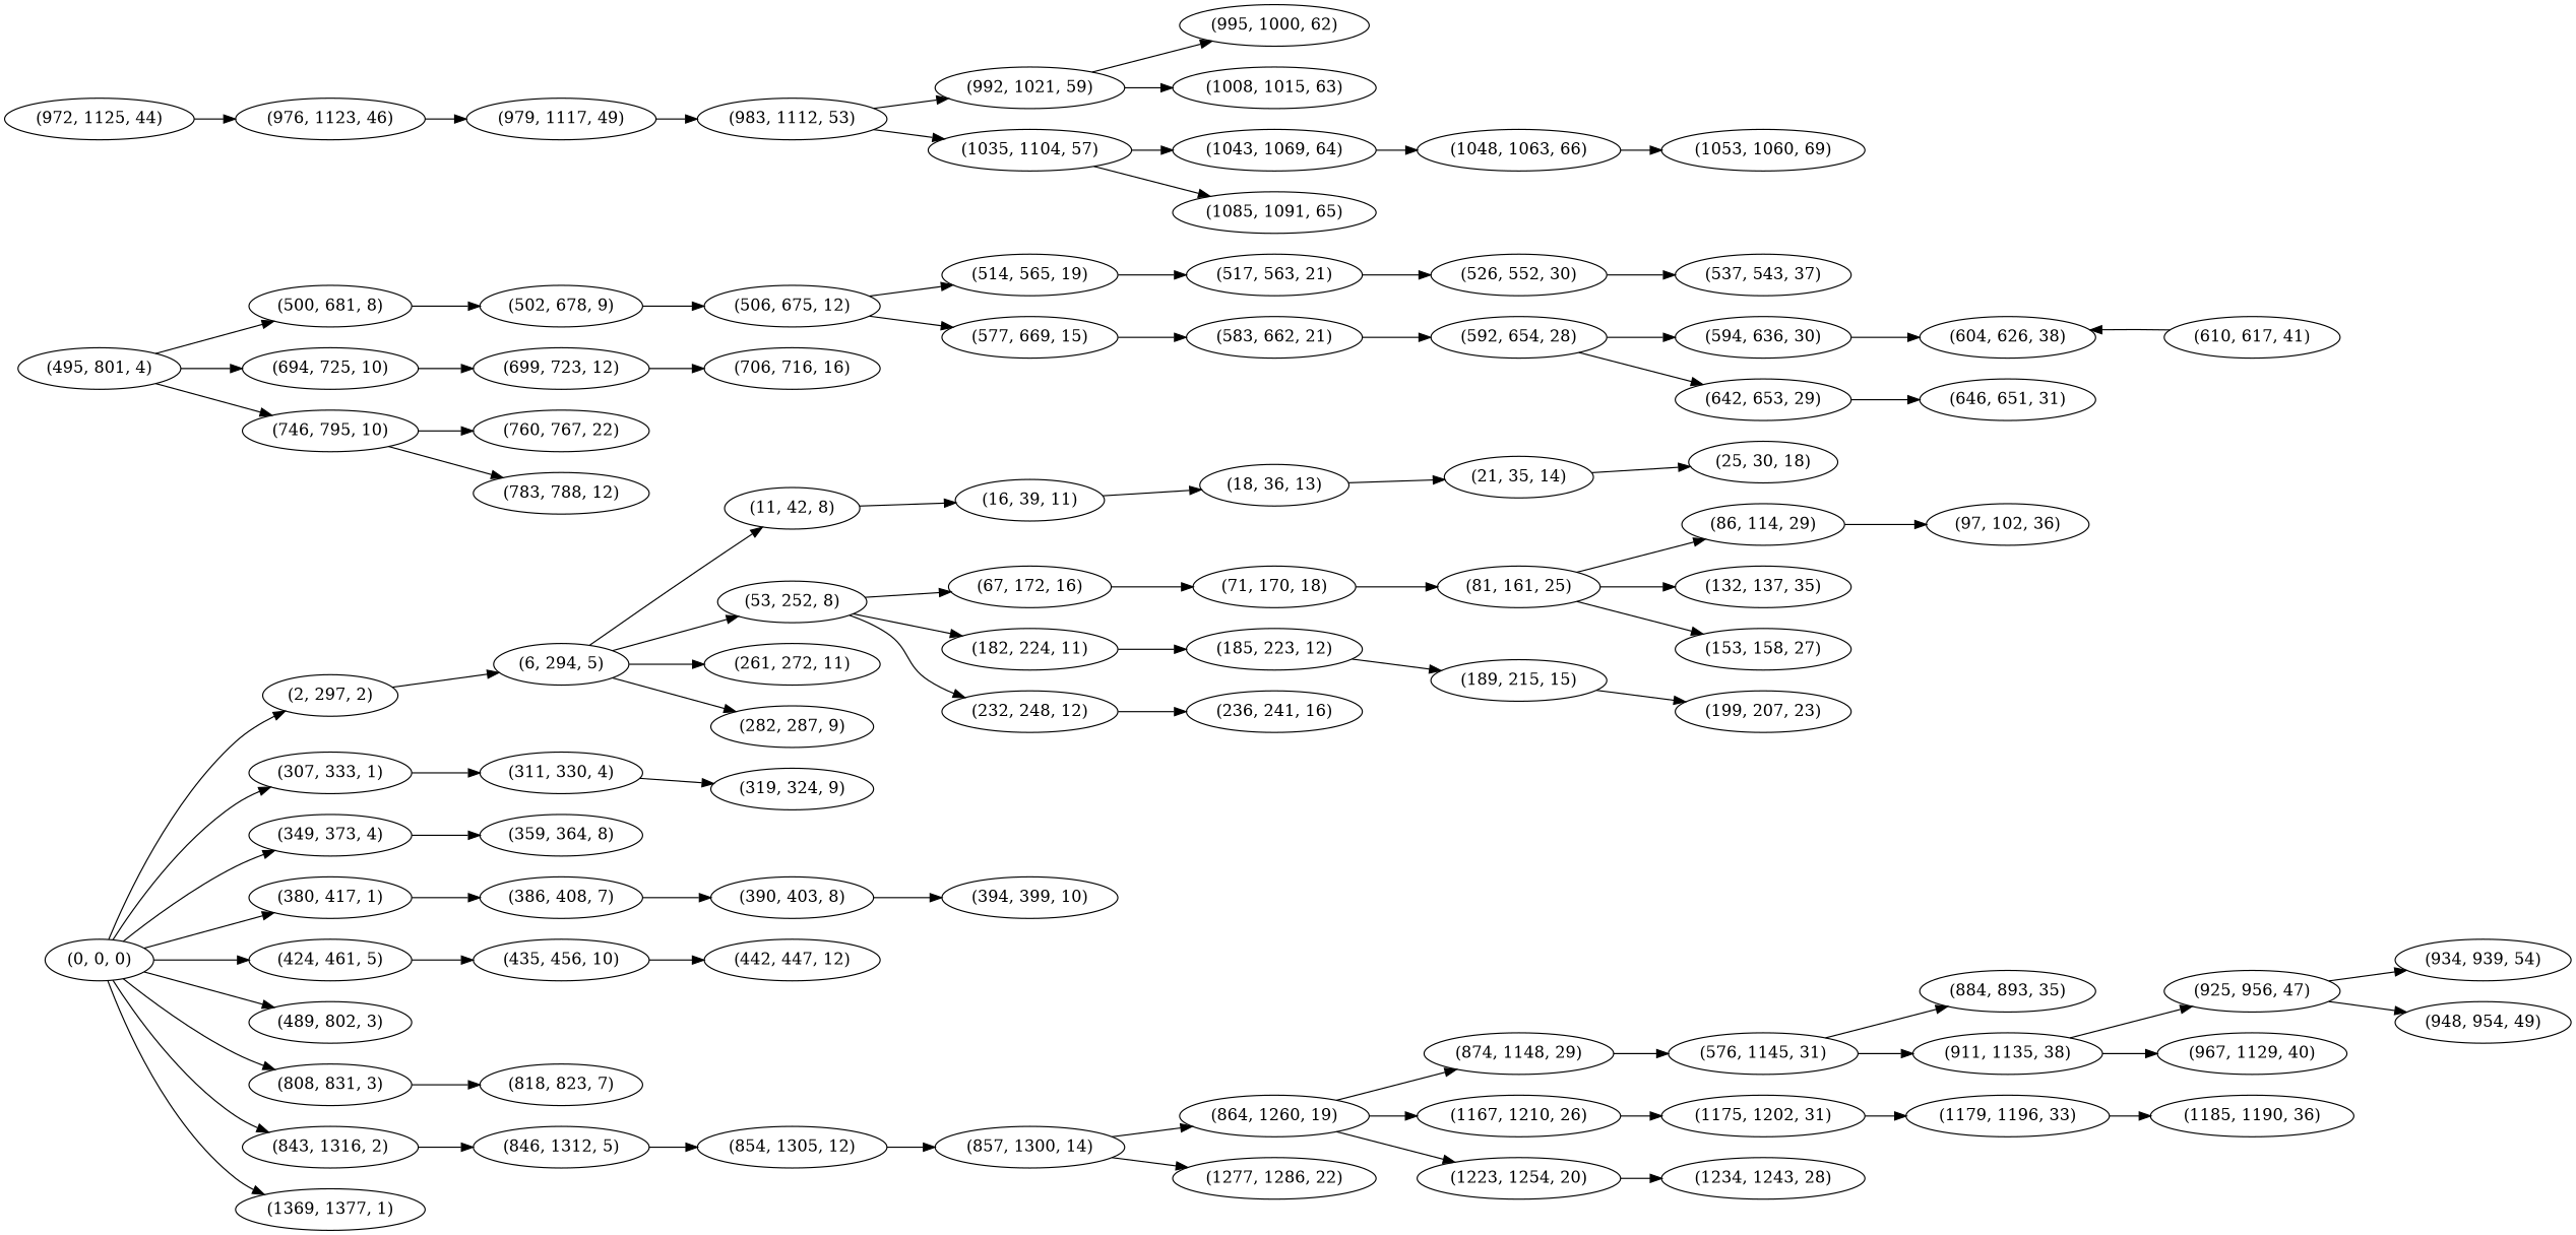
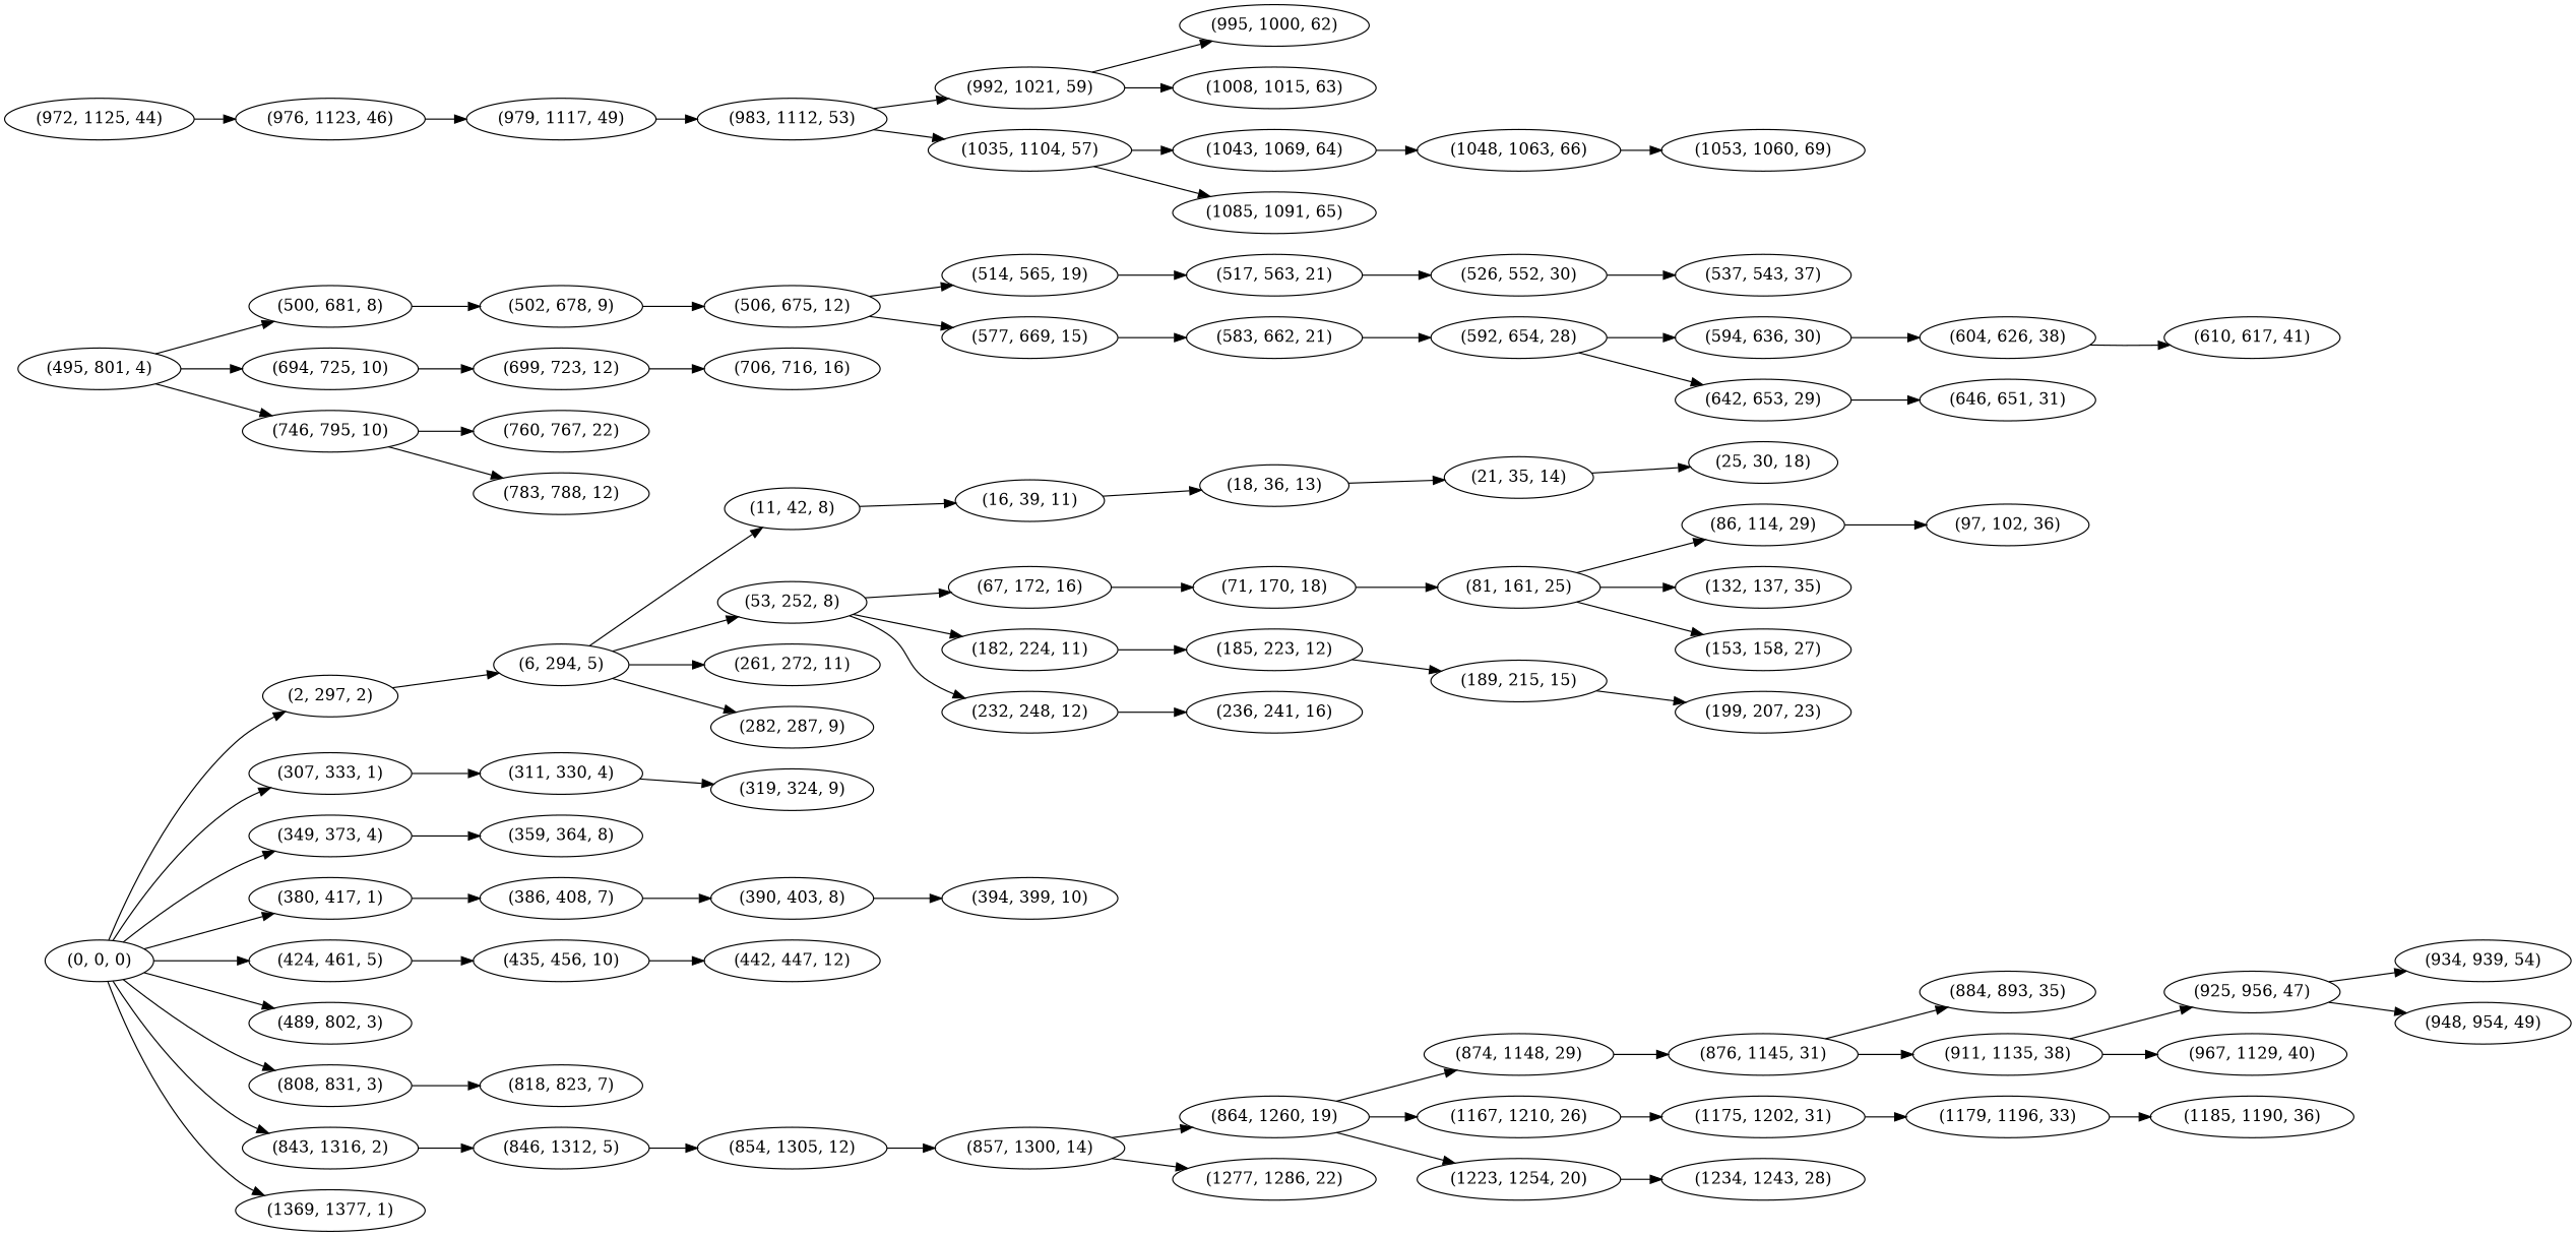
  digraph {
    rankdir=LR
    "(0, 0, 0)"
    "(2, 297, 2)"
    "(307, 333, 1)"
    "(349, 373, 4)"
    "(380, 417, 1)"
    "(424, 461, 5)"
    "(489, 802, 3)"
    "(808, 831, 3)"
    "(843, 1316, 2)"
    "(1369, 1377, 1)"
    "(6, 294, 5)"
    "(311, 330, 4)"
    "(359, 364, 8)"
    "(386, 408, 7)"
    "(435, 456, 10)"
    "(818, 823, 7)"
    "(846, 1312, 5)"
    "(11, 42, 8)"
    "(53, 252, 8)"
    "(261, 272, 11)"
    "(282, 287, 9)"
    "(16, 39, 11)"
    "(67, 172, 16)"
    "(182, 224, 11)"
    "(232, 248, 12)"
    "(18, 36, 13)"
    "(21, 35, 14)"
    "(25, 30, 18)"
    "(71, 170, 18)"
    "(185, 223, 12)"
    "(236, 241, 16)"
    "(81, 161, 25)"
    "(86, 114, 29)"
    "(132, 137, 35)"
    "(153, 158, 27)"
    "(97, 102, 36)"
    "(189, 215, 15)"
    "(199, 207, 23)"
    "(319, 324, 9)"
    "(390, 403, 8)"
    "(394, 399, 10)"
    "(442, 447, 12)"
    "(495, 801, 4)"
    "(500, 681, 8)"
    "(694, 725, 10)"
    "(746, 795, 10)"
    "(502, 678, 9)"
    "(699, 723, 12)"
    "(760, 767, 22)"
    "(783, 788, 12)"
    "(506, 675, 12)"
    "(514, 565, 19)"
    "(577, 669, 15)"
    "(517, 563, 21)"
    "(583, 662, 21)"
    "(526, 552, 30)"
    "(537, 543, 37)"
    "(592, 654, 28)"
    "(594, 636, 30)"
    "(642, 653, 29)"
    "(604, 626, 38)"
    "(646, 651, 31)"
    "(610, 617, 41)"
    "(706, 716, 16)"
    "(854, 1305, 12)"
    "(857, 1300, 14)"
    "(864, 1260, 19)"
    "(1277, 1286, 22)"
    "(874, 1148, 29)"
    "(1167, 1210, 26)"
    "(1223, 1254, 20)"
-   "(876, 1145, 31)" [label="(576, 1145, 31)"]
+   "(876, 1145, 31)"
    "(1175, 1202, 31)"
    "(1234, 1243, 28)"
    "(884, 893, 35)"
    "(911, 1135, 38)"
    "(925, 956, 47)"
    "(967, 1129, 40)"
    "(934, 939, 54)"
    "(948, 954, 49)"
    "(972, 1125, 44)"
    "(976, 1123, 46)"
    "(979, 1117, 49)"
    "(983, 1112, 53)"
    "(992, 1021, 59)"
    "(1035, 1104, 57)"
    "(995, 1000, 62)"
    "(1008, 1015, 63)"
    "(1043, 1069, 64)"
    "(1085, 1091, 65)"
    "(1048, 1063, 66)"
    "(1053, 1060, 69)"
    "(1179, 1196, 33)"
    "(1185, 1190, 36)"
    "(0, 0, 0)" -> "(2, 297, 2)"
    "(0, 0, 0)" -> "(307, 333, 1)"
    "(0, 0, 0)" -> "(349, 373, 4)"
    "(0, 0, 0)" -> "(380, 417, 1)"
    "(0, 0, 0)" -> "(424, 461, 5)"
    "(0, 0, 0)" -> "(489, 802, 3)"
    "(0, 0, 0)" -> "(808, 831, 3)"
    "(0, 0, 0)" -> "(843, 1316, 2)"
    "(0, 0, 0)" -> "(1369, 1377, 1)"
    "(2, 297, 2)" -> "(6, 294, 5)"
    "(307, 333, 1)" -> "(311, 330, 4)"
    "(349, 373, 4)" -> "(359, 364, 8)"
    "(380, 417, 1)" -> "(386, 408, 7)"
    "(424, 461, 5)" -> "(435, 456, 10)"
    "(808, 831, 3)" -> "(818, 823, 7)"
    "(843, 1316, 2)" -> "(846, 1312, 5)"
    "(6, 294, 5)" -> "(11, 42, 8)"
    "(6, 294, 5)" -> "(53, 252, 8)"
    "(6, 294, 5)" -> "(261, 272, 11)"
    "(6, 294, 5)" -> "(282, 287, 9)"
    "(311, 330, 4)" -> "(319, 324, 9)"
    "(386, 408, 7)" -> "(390, 403, 8)"
    "(435, 456, 10)" -> "(442, 447, 12)"
    "(846, 1312, 5)" -> "(854, 1305, 12)"
    "(11, 42, 8)" -> "(16, 39, 11)"
    "(53, 252, 8)" -> "(67, 172, 16)"
    "(53, 252, 8)" -> "(182, 224, 11)"
    "(53, 252, 8)" -> "(232, 248, 12)"
    "(16, 39, 11)" -> "(18, 36, 13)"
    "(67, 172, 16)" -> "(71, 170, 18)"
    "(182, 224, 11)" -> "(185, 223, 12)"
    "(232, 248, 12)" -> "(236, 241, 16)"
    "(18, 36, 13)" -> "(21, 35, 14)"
    "(21, 35, 14)" -> "(25, 30, 18)"
    "(71, 170, 18)" -> "(81, 161, 25)"
    "(185, 223, 12)" -> "(189, 215, 15)"
    "(81, 161, 25)" -> "(86, 114, 29)"
    "(81, 161, 25)" -> "(132, 137, 35)"
    "(81, 161, 25)" -> "(153, 158, 27)"
    "(86, 114, 29)" -> "(97, 102, 36)"
    "(189, 215, 15)" -> "(199, 207, 23)"
    "(390, 403, 8)" -> "(394, 399, 10)"
    "(495, 801, 4)" -> "(500, 681, 8)"
    "(495, 801, 4)" -> "(694, 725, 10)"
    "(495, 801, 4)" -> "(746, 795, 10)"
    "(500, 681, 8)" -> "(502, 678, 9)"
    "(694, 725, 10)" -> "(699, 723, 12)"
    "(746, 795, 10)" -> "(760, 767, 22)"
    "(746, 795, 10)" -> "(783, 788, 12)"
    "(502, 678, 9)" -> "(506, 675, 12)"
    "(699, 723, 12)" -> "(706, 716, 16)"
    "(506, 675, 12)" -> "(514, 565, 19)"
    "(506, 675, 12)" -> "(577, 669, 15)"
    "(514, 565, 19)" -> "(517, 563, 21)"
    "(577, 669, 15)" -> "(583, 662, 21)"
    "(517, 563, 21)" -> "(526, 552, 30)"
    "(583, 662, 21)" -> "(592, 654, 28)"
    "(526, 552, 30)" -> "(537, 543, 37)"
    "(592, 654, 28)" -> "(594, 636, 30)"
    "(592, 654, 28)" -> "(642, 653, 29)"
    "(594, 636, 30)" -> "(604, 626, 38)"
    "(642, 653, 29)" -> "(646, 651, 31)"
-   "(610, 617, 41)" -> "(604, 626, 38)"
+   "(604, 626, 38)" -> "(610, 617, 41)"
    "(854, 1305, 12)" -> "(857, 1300, 14)"
    "(857, 1300, 14)" -> "(864, 1260, 19)"
    "(857, 1300, 14)" -> "(1277, 1286, 22)"
    "(864, 1260, 19)" -> "(874, 1148, 29)"
    "(864, 1260, 19)" -> "(1167, 1210, 26)"
    "(864, 1260, 19)" -> "(1223, 1254, 20)"
    "(874, 1148, 29)" -> "(876, 1145, 31)"
    "(1167, 1210, 26)" -> "(1175, 1202, 31)"
    "(1223, 1254, 20)" -> "(1234, 1243, 28)"
    "(876, 1145, 31)" -> "(884, 893, 35)"
    "(876, 1145, 31)" -> "(911, 1135, 38)"
    "(1175, 1202, 31)" -> "(1179, 1196, 33)"
    "(911, 1135, 38)" -> "(925, 956, 47)"
    "(911, 1135, 38)" -> "(967, 1129, 40)"
    "(925, 956, 47)" -> "(934, 939, 54)"
    "(925, 956, 47)" -> "(948, 954, 49)"
    "(972, 1125, 44)" -> "(976, 1123, 46)"
    "(976, 1123, 46)" -> "(979, 1117, 49)"
    "(979, 1117, 49)" -> "(983, 1112, 53)"
    "(983, 1112, 53)" -> "(992, 1021, 59)"
    "(983, 1112, 53)" -> "(1035, 1104, 57)"
    "(992, 1021, 59)" -> "(995, 1000, 62)"
    "(992, 1021, 59)" -> "(1008, 1015, 63)"
    "(1035, 1104, 57)" -> "(1043, 1069, 64)"
    "(1035, 1104, 57)" -> "(1085, 1091, 65)"
    "(1043, 1069, 64)" -> "(1048, 1063, 66)"
    "(1048, 1063, 66)" -> "(1053, 1060, 69)"
    "(1179, 1196, 33)" -> "(1185, 1190, 36)"
  }
